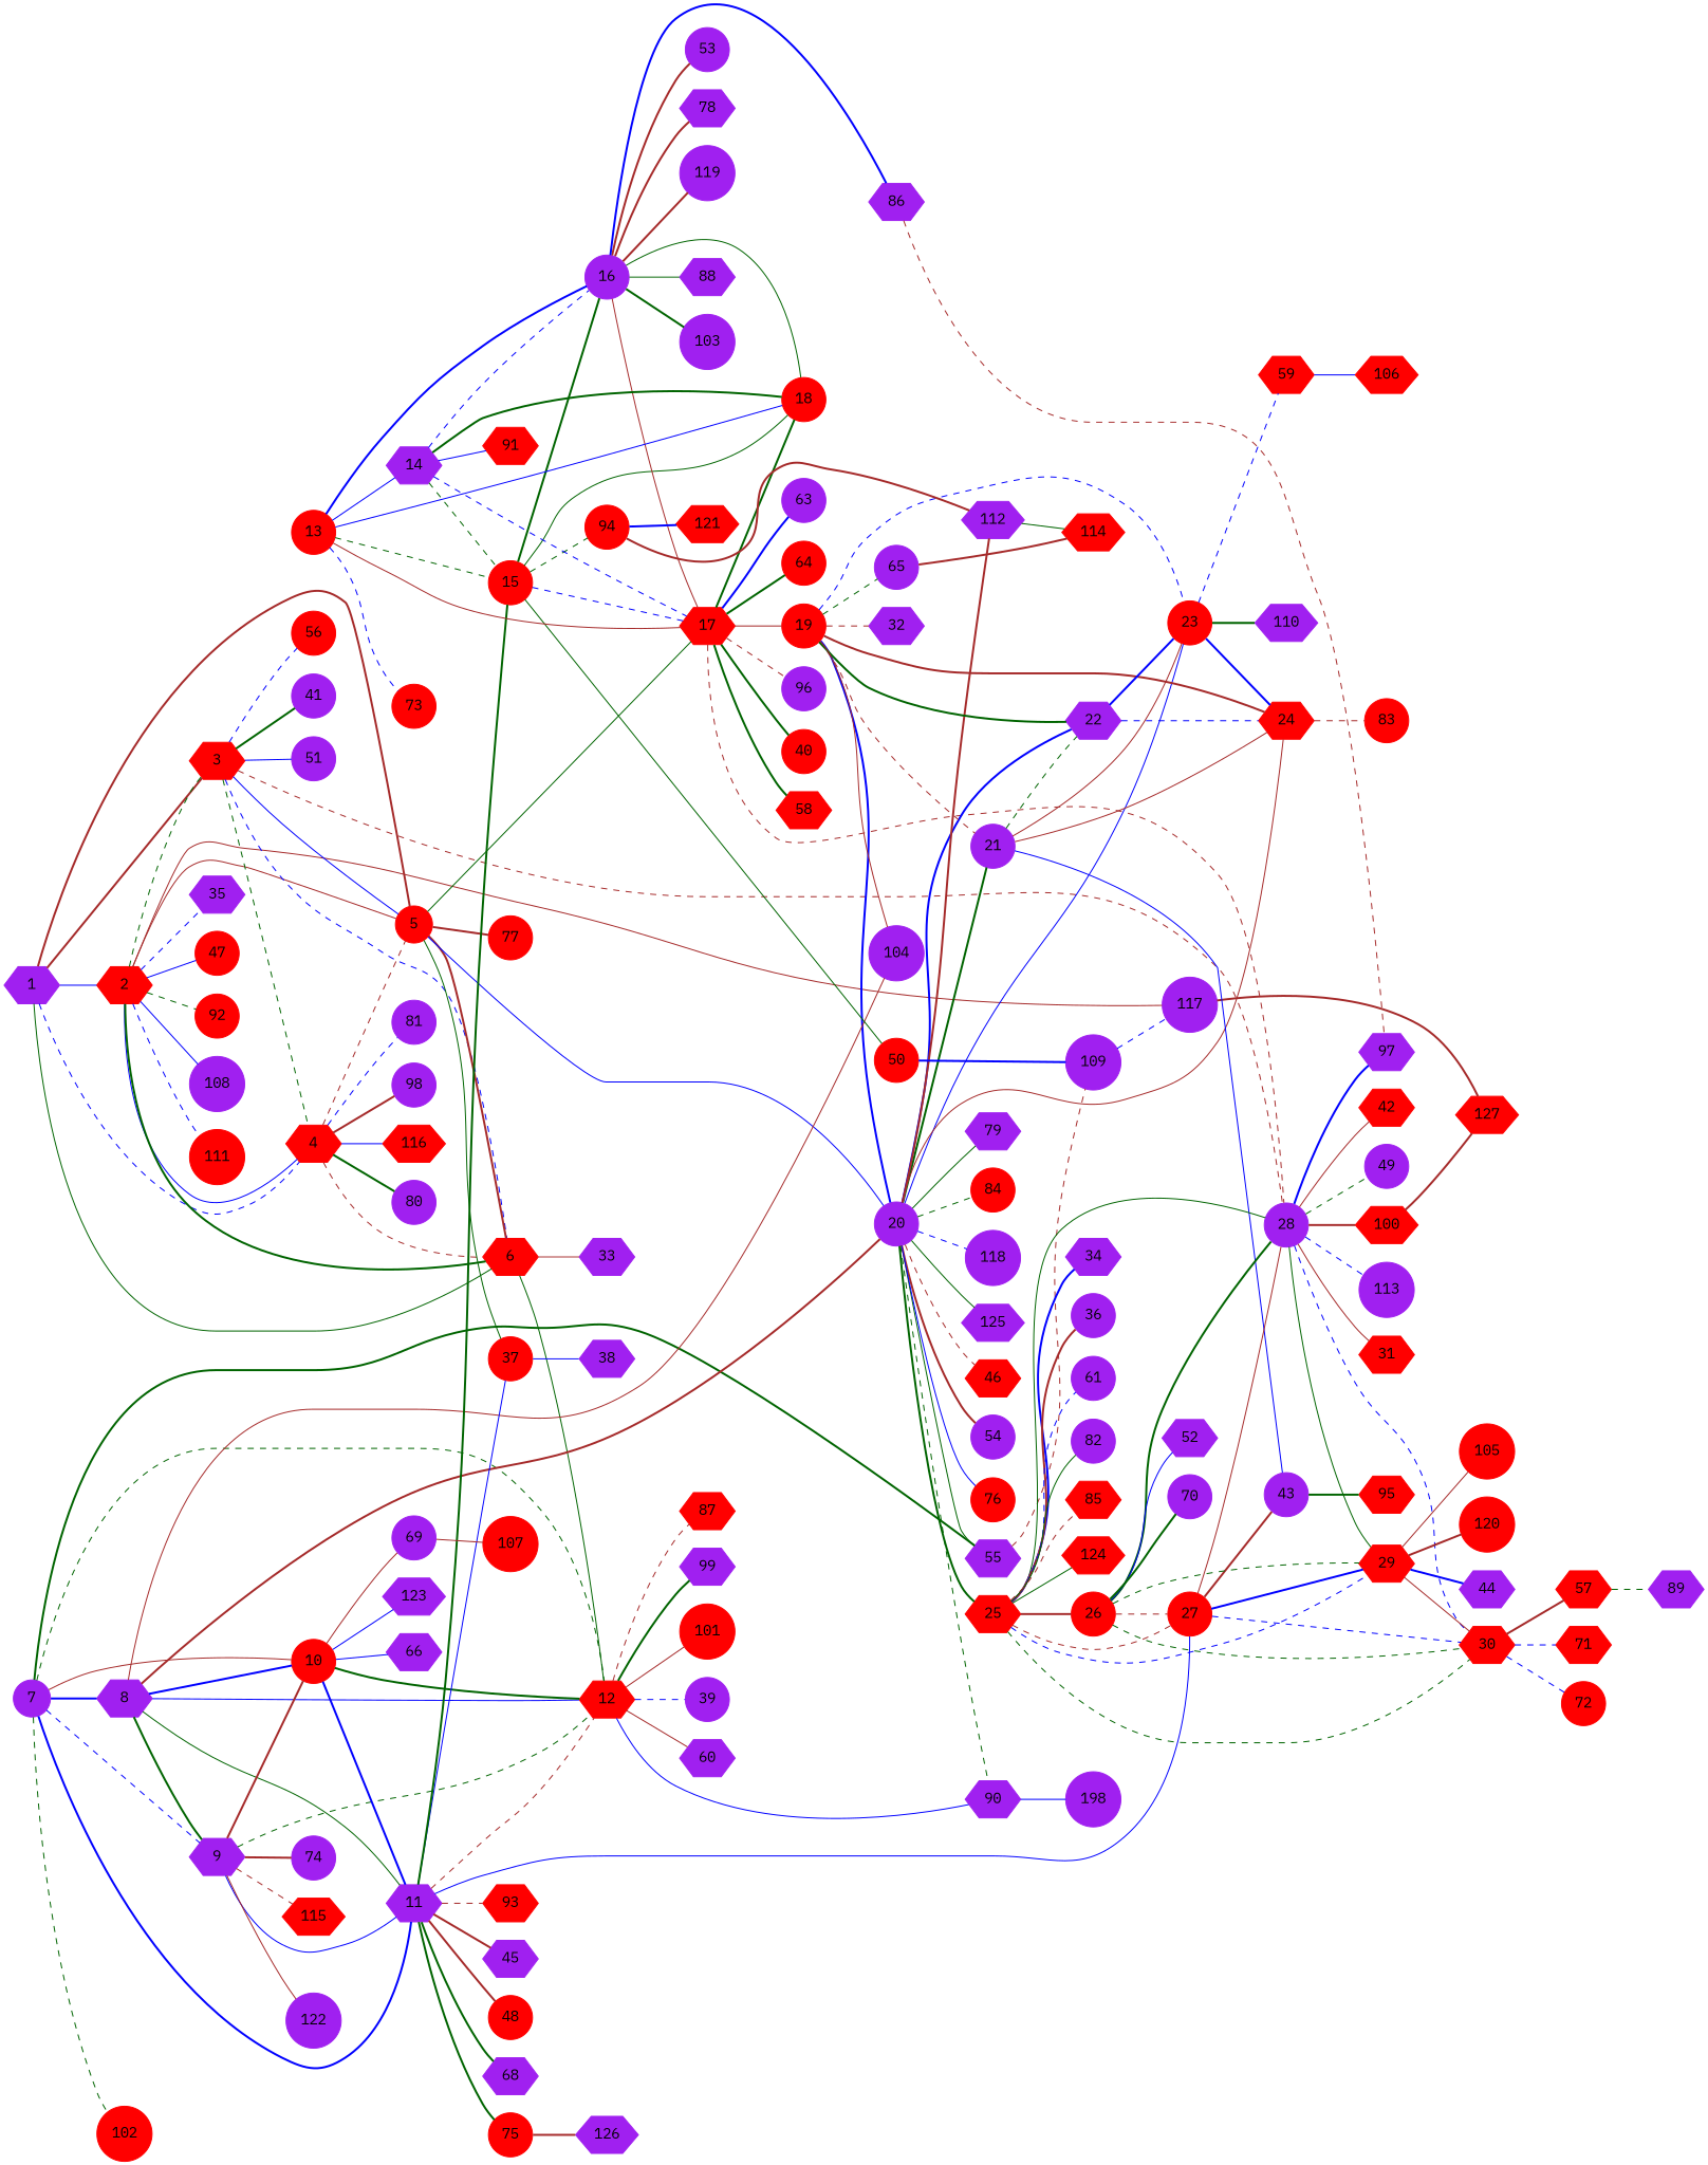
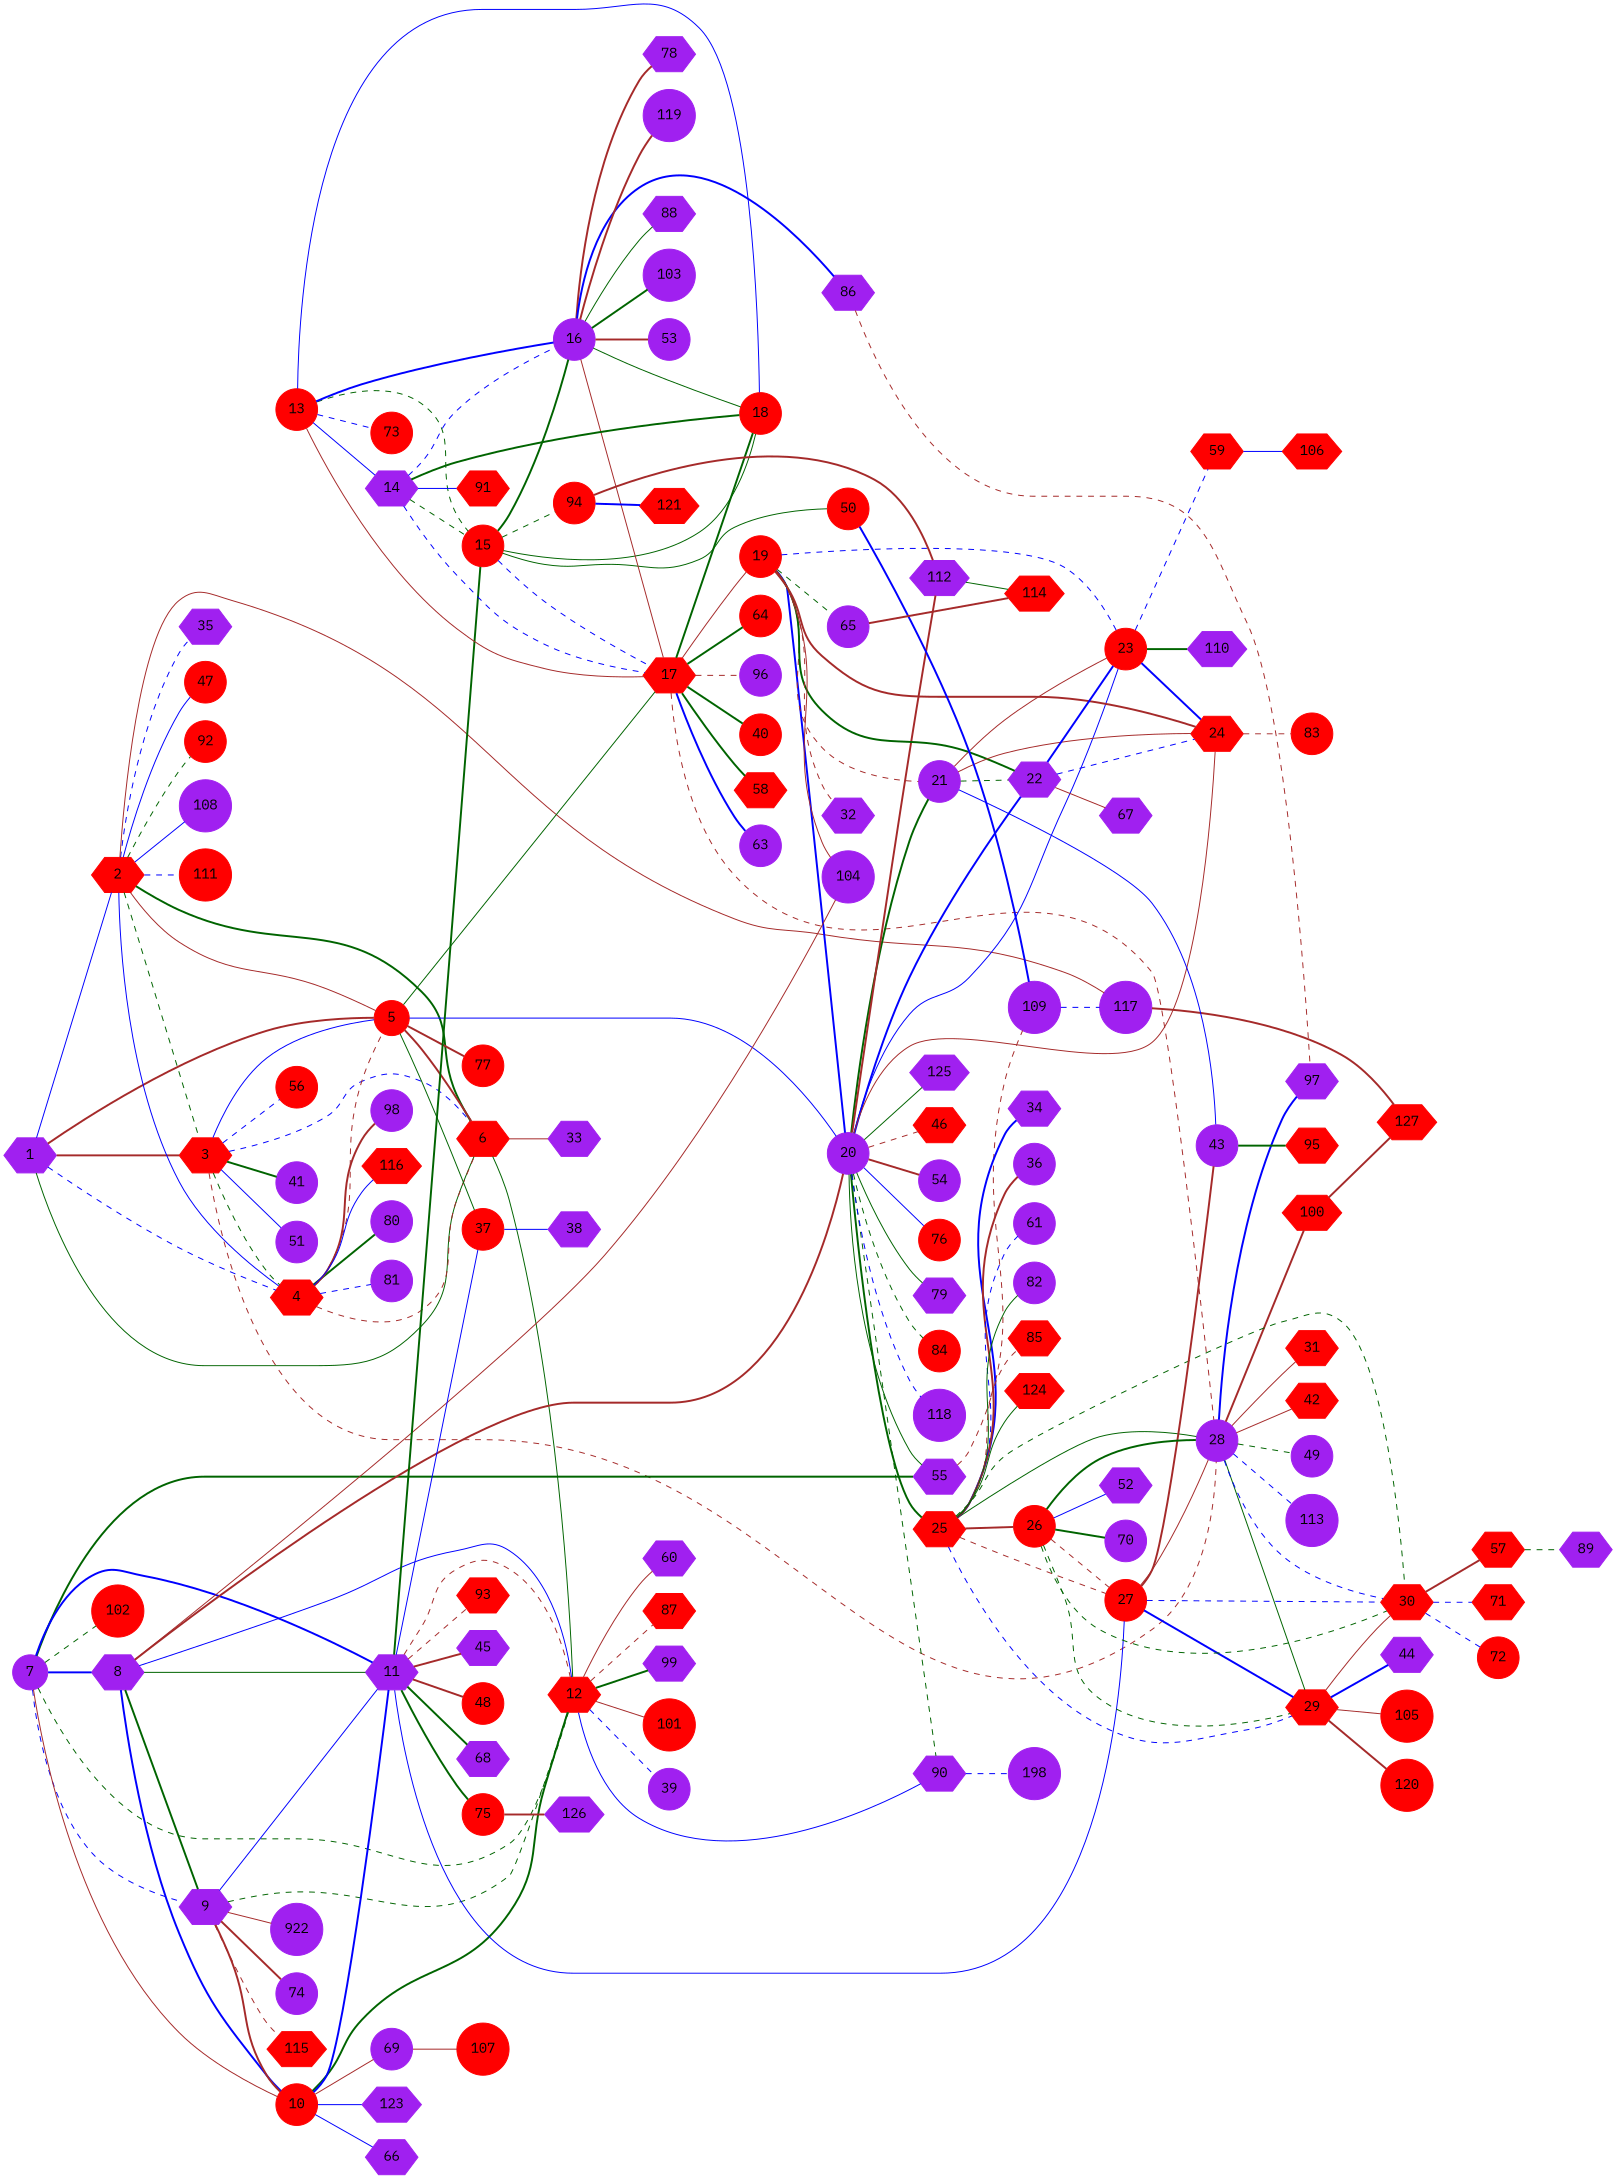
  graph {
    fontname="IBM Plex Mono"
    rankdir=LR
    node [color=purple fontname="IBM Plex Mono" shape=circle style=filled]
    edge [color=brown fontname="IBM Plex Mono" style=bold]
    1 [shape=hexagon]
    2 [color=red shape=hexagon]
    3 [color=red shape=hexagon]
    4 [color=red shape=hexagon]
    5 [color=red]
    6 [color=red shape=hexagon]
    35 [shape=hexagon]
    47 [color=red]
    92 [color=red]
    108
    111 [color=red]
    117
    28
    41
    51
    56 [color=red]
    80
    81
    98
    116 [color=red shape=hexagon]
    17 [color=red shape=hexagon]
    20
    37 [color=red]
    77 [color=red]
    12 [color=red shape=hexagon]
    33 [shape=hexagon]
    127 [color=red shape=hexagon]
    29 [color=red shape=hexagon]
    30 [color=red shape=hexagon]
    31 [color=red shape=hexagon]
    42 [color=red shape=hexagon]
    49
    97 [shape=hexagon]
    100 [color=red shape=hexagon]
    113
    18 [color=red]
    19 [color=red]
    40 [color=red]
    58 [color=red shape=hexagon]
    63
    64 [color=red]
    96
    55 [shape=hexagon]
    90 [shape=hexagon]
    21
    22 [shape=hexagon]
    23 [color=red]
    24 [color=red shape=hexagon]
    25 [color=red shape=hexagon]
    46 [color=red shape=hexagon]
    54
    76 [color=red]
    79 [shape=hexagon]
    84 [color=red]
    112 [shape=hexagon]
    118
    125 [shape=hexagon]
    38 [shape=hexagon]
    39
    60 [shape=hexagon]
    87 [color=red shape=hexagon]
    99 [shape=hexagon]
    101 [color=red]
    7
    8 [shape=hexagon]
    9 [shape=hexagon]
    10 [color=red]
    11 [shape=hexagon]
    102 [color=red]
    104
    74
    115 [color=red shape=hexagon]
-   122
+   122 [label=922]
    66 [shape=hexagon]
    69
    123 [shape=hexagon]
    15 [color=red]
    27 [color=red]
    45 [shape=hexagon]
    48 [color=red]
    68 [shape=hexagon]
    75 [color=red]
    93 [color=red shape=hexagon]
    109
    107 [color=red]
    16
    50 [color=red]
    94 [color=red]
    43
    126 [shape=hexagon]
    n91 [label=198]
    13 [color=red]
    14 [shape=hexagon]
    73 [color=red]
    91 [color=red shape=hexagon]
    53
    78 [shape=hexagon]
    86 [shape=hexagon]
    88 [shape=hexagon]
    103
    119
    121 [color=red shape=hexagon]
    32 [shape=hexagon]
    65
+   67 [shape=hexagon]
    59 [color=red shape=hexagon]
    110 [shape=hexagon]
    83 [color=red]
    114 [color=red shape=hexagon]
    26 [color=red]
    34 [shape=hexagon]
    36
    61
    82
    85 [color=red shape=hexagon]
    124 [color=red shape=hexagon]
    95 [color=red shape=hexagon]
    106 [color=red shape=hexagon]
    52 [shape=hexagon]
    70
    44 [shape=hexagon]
    105 [color=red]
    120 [color=red]
    57 [color=red shape=hexagon]
    71 [color=red shape=hexagon]
    72 [color=red]
    89 [shape=hexagon]
    1 -- 2 [color=blue style=solid]
    1 -- 3
    1 -- 4 [color=blue style=dashed]
    1 -- 5
    1 -- 6 [color=darkgreen style=solid]
    2 -- 3 [color=darkgreen style=dashed]
    2 -- 4 [color=blue style=solid]
    2 -- 5 [style=solid]
    2 -- 6 [color=darkgreen]
    2 -- 35 [color=blue style=dashed]
    2 -- 47 [color=blue style=solid]
    2 -- 92 [color=darkgreen style=dashed]
    2 -- 108 [color=blue style=solid]
    2 -- 111 [color=blue style=dashed]
    2 -- 117 [style=solid]
    3 -- 4 [color=darkgreen style=dashed]
    3 -- 5 [color=blue style=solid]
    3 -- 6 [color=blue style=dashed]
    3 -- 28 [style=dashed]
    3 -- 41 [color=darkgreen]
    3 -- 51 [color=blue style=solid]
    3 -- 56 [color=blue style=dashed]
    4 -- 5 [style=dashed]
    4 -- 6 [style=dashed]
    4 -- 80 [color=darkgreen]
    4 -- 81 [color=blue style=dashed]
    4 -- 98
    4 -- 116 [color=blue style=solid]
    5 -- 6
    5 -- 17 [color=darkgreen style=solid]
    5 -- 20 [color=blue style=solid]
    5 -- 37 [color=darkgreen style=solid]
    5 -- 77
    6 -- 12 [color=darkgreen style=solid]
    6 -- 33 [style=solid]
    117 -- 127
    28 -- 29 [color=darkgreen style=solid]
    28 -- 30 [color=blue style=dashed]
    28 -- 31 [style=solid]
    28 -- 42 [style=solid]
    28 -- 49 [color=darkgreen style=dashed]
    28 -- 97 [color=blue]
    28 -- 100
    28 -- 113 [color=blue style=dashed]
    17 -- 28 [style=dashed]
    17 -- 18 [color=darkgreen]
    17 -- 19 [style=solid]
    17 -- 40 [color=darkgreen]
    17 -- 58 [color=darkgreen]
    17 -- 63 [color=blue]
    17 -- 64 [color=darkgreen]
    17 -- 96 [style=dashed]
    20 -- 55 [color=darkgreen style=solid]
    20 -- 90 [color=darkgreen style=dashed]
    20 -- 21 [color=darkgreen]
    20 -- 22 [color=blue]
    20 -- 23 [color=blue style=solid]
    20 -- 24 [style=solid]
    20 -- 25 [color=darkgreen]
    20 -- 46 [style=dashed]
    20 -- 54
    20 -- 76 [color=blue style=solid]
    20 -- 79 [color=darkgreen style=solid]
    20 -- 84 [color=darkgreen style=dashed]
    20 -- 112
    20 -- 118 [color=blue style=dashed]
    20 -- 125 [color=darkgreen style=solid]
    37 -- 38 [color=blue style=solid]
    12 -- 90 [color=blue style=solid]
    12 -- 39 [color=blue style=dashed]
    12 -- 60 [style=solid]
    12 -- 87 [style=dashed]
    12 -- 99 [color=darkgreen]
    12 -- 101 [style=solid]
    29 -- 30 [style=solid]
    29 -- 44 [color=blue]
    29 -- 105 [style=solid]
    29 -- 120
    30 -- 57
    30 -- 71 [color=blue style=dashed]
    30 -- 72 [color=blue style=dashed]
    100 -- 127
    19 -- 20 [color=blue]
    19 -- 21 [style=dashed]
    19 -- 22 [color=darkgreen]
    19 -- 23 [color=blue style=dashed]
    19 -- 24
    19 -- 104 [style=solid]
    19 -- 32 [style=dashed]
    19 -- 65 [color=darkgreen style=dashed]
    55 -- 109 [style=dashed]
-   90 -- n91 [color=blue style=solid]
+   90 -- n91 [color=blue style=dashed]
    21 -- 22 [color=darkgreen style=dashed]
    21 -- 23 [style=solid]
    21 -- 24 [style=solid]
    21 -- 43 [color=blue style=solid]
    22 -- 23 [color=blue]
    22 -- 24 [color=blue style=dashed]
+   22 -- 67 [style=solid]
    23 -- 24 [color=blue]
    23 -- 59 [color=blue style=dashed]
    23 -- 110 [color=darkgreen]
    24 -- 83 [style=dashed]
    25 -- 28 [color=darkgreen style=solid]
    25 -- 29 [color=blue style=dashed]
    25 -- 30 [color=darkgreen style=dashed]
    25 -- 27 [style=dashed]
    25 -- 26
    25 -- 34 [color=blue]
    25 -- 36
    25 -- 61 [color=blue style=dashed]
    25 -- 82 [color=darkgreen style=solid]
    25 -- 85 [style=dashed]
    25 -- 124 [color=darkgreen style=solid]
    112 -- 114 [color=darkgreen style=solid]
    7 -- 12 [color=darkgreen style=dashed]
    7 -- 55 [color=darkgreen]
    7 -- 8 [color=blue]
    7 -- 9 [color=blue style=dashed]
    7 -- 10 [style=solid]
    7 -- 11 [color=blue]
    7 -- 102 [color=darkgreen style=dashed]
    8 -- 20
    8 -- 12 [color=blue style=solid]
    8 -- 9 [color=darkgreen]
    8 -- 10 [color=blue]
    8 -- 11 [color=darkgreen style=solid]
    8 -- 104 [style=solid]
    9 -- 12 [color=darkgreen style=dashed]
    9 -- 10
    9 -- 11 [color=blue style=solid]
    9 -- 74
    9 -- 115 [style=dashed]
    9 -- 122 [style=solid]
    10 -- 12 [color=darkgreen]
    10 -- 11 [color=blue]
    10 -- 66 [color=blue style=solid]
    10 -- 69 [style=solid]
    10 -- 123 [color=blue style=solid]
    11 -- 37 [color=blue style=solid]
    11 -- 12 [style=dashed]
    11 -- 15 [color=darkgreen]
    11 -- 27 [color=blue style=solid]
    11 -- 45
    11 -- 48
    11 -- 68 [color=darkgreen]
    11 -- 75 [color=darkgreen]
    11 -- 93 [style=dashed]
    69 -- 107 [style=solid]
    15 -- 17 [color=blue style=dashed]
    15 -- 18 [color=darkgreen style=solid]
    15 -- 16 [color=darkgreen]
    15 -- 50 [color=darkgreen style=solid]
    15 -- 94 [color=darkgreen style=dashed]
    27 -- 28 [style=solid]
    27 -- 29 [color=blue]
    27 -- 30 [color=blue style=dashed]
    27 -- 43
    75 -- 126
    109 -- 117 [color=blue style=dashed]
    16 -- 17 [style=solid]
    16 -- 18 [color=darkgreen style=solid]
    16 -- 53
    16 -- 78
    16 -- 86 [color=blue]
    16 -- 88 [color=darkgreen style=solid]
    16 -- 103 [color=darkgreen]
    16 -- 119
    50 -- 109 [color=blue]
    94 -- 112
    94 -- 121 [color=blue]
    43 -- 95 [color=darkgreen]
    13 -- 17 [style=solid]
    13 -- 18 [color=blue style=solid]
    13 -- 15 [color=darkgreen style=dashed]
    13 -- 16 [color=blue]
    13 -- 14 [color=blue style=solid]
    13 -- 73 [color=blue style=dashed]
    14 -- 17 [color=blue style=dashed]
    14 -- 18 [color=darkgreen]
    14 -- 15 [color=darkgreen style=dashed]
    14 -- 16 [color=blue style=dashed]
    14 -- 91 [color=blue style=solid]
    86 -- 97 [style=dashed]
    65 -- 114
    59 -- 106 [color=blue style=solid]
    26 -- 28 [color=darkgreen]
    26 -- 29 [color=darkgreen style=dashed]
    26 -- 30 [color=darkgreen style=dashed]
    26 -- 27 [style=dashed]
    26 -- 52 [color=blue style=solid]
    26 -- 70 [color=darkgreen]
    57 -- 89 [color=darkgreen style=dashed]
  }
